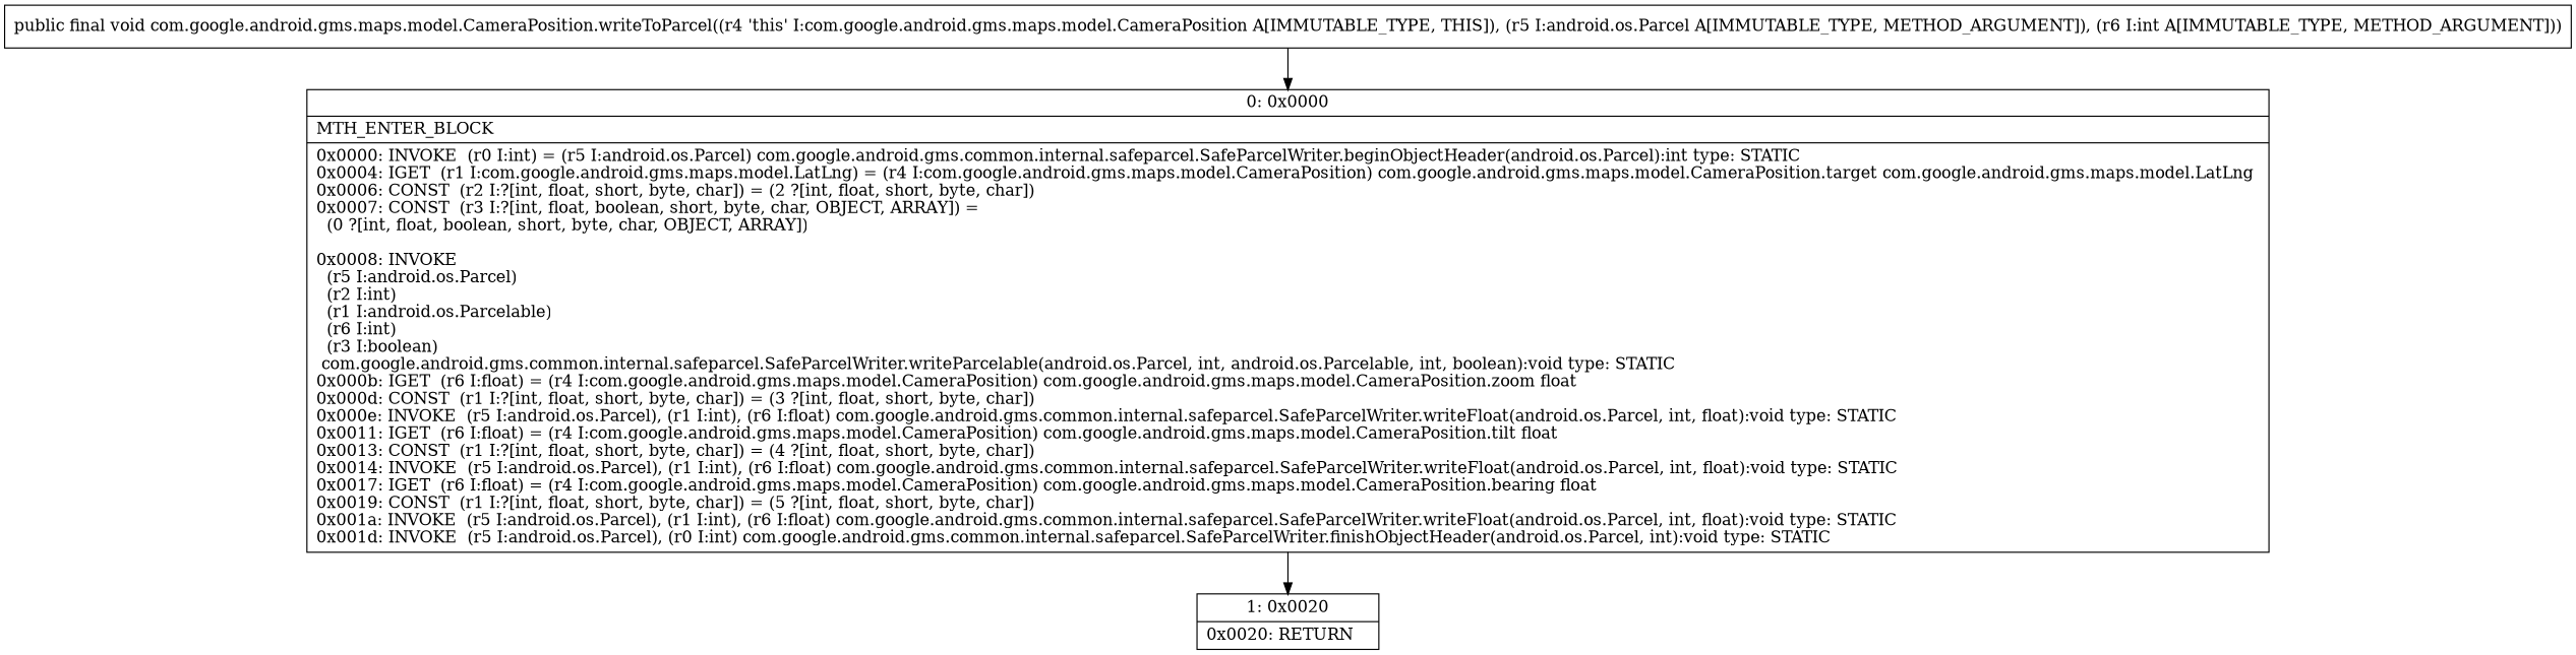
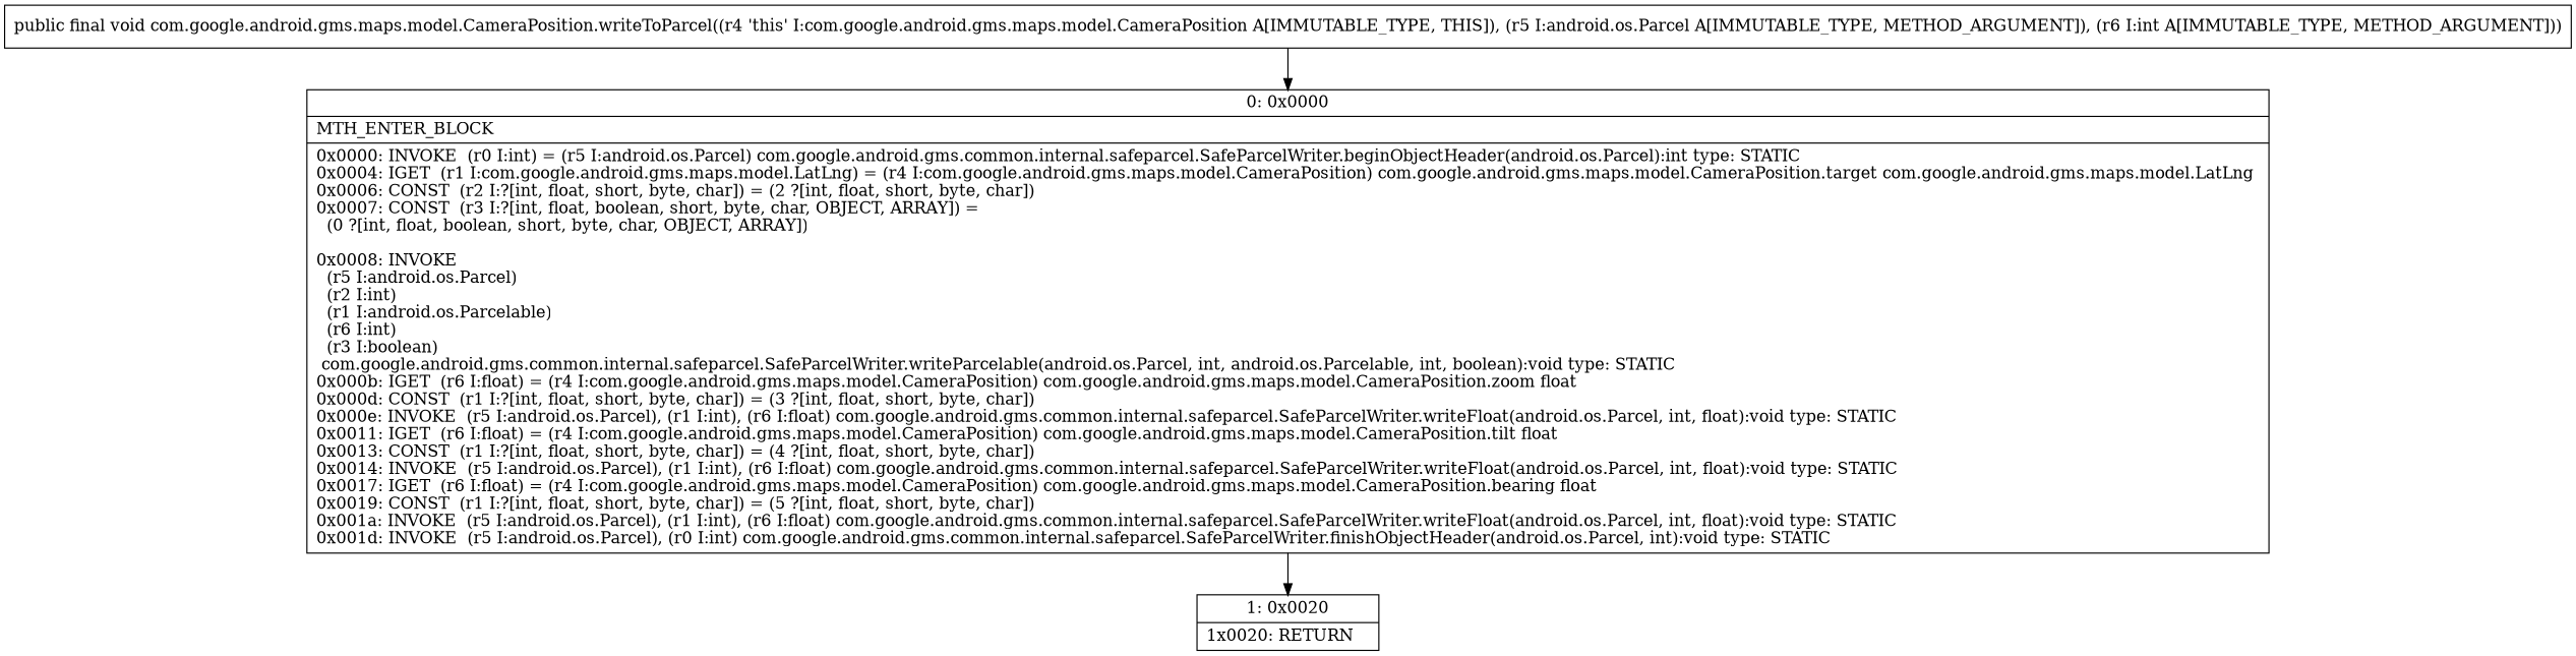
  digraph {
    node [shape=record]
    n1 [label="{0\:\ 0x0000|MTH_ENTER_BLOCK\l|0x0000: INVOKE  (r0 I:int) = (r5 I:android.os.Parcel) com.google.android.gms.common.internal.safeparcel.SafeParcelWriter.beginObjectHeader(android.os.Parcel):int type: STATIC \l0x0004: IGET  (r1 I:com.google.android.gms.maps.model.LatLng) = (r4 I:com.google.android.gms.maps.model.CameraPosition) com.google.android.gms.maps.model.CameraPosition.target com.google.android.gms.maps.model.LatLng \l0x0006: CONST  (r2 I:?[int, float, short, byte, char]) = (2 ?[int, float, short, byte, char]) \l0x0007: CONST  (r3 I:?[int, float, boolean, short, byte, char, OBJECT, ARRAY]) = \l  (0 ?[int, float, boolean, short, byte, char, OBJECT, ARRAY])\l \l0x0008: INVOKE  \l  (r5 I:android.os.Parcel)\l  (r2 I:int)\l  (r1 I:android.os.Parcelable)\l  (r6 I:int)\l  (r3 I:boolean)\l com.google.android.gms.common.internal.safeparcel.SafeParcelWriter.writeParcelable(android.os.Parcel, int, android.os.Parcelable, int, boolean):void type: STATIC \l0x000b: IGET  (r6 I:float) = (r4 I:com.google.android.gms.maps.model.CameraPosition) com.google.android.gms.maps.model.CameraPosition.zoom float \l0x000d: CONST  (r1 I:?[int, float, short, byte, char]) = (3 ?[int, float, short, byte, char]) \l0x000e: INVOKE  (r5 I:android.os.Parcel), (r1 I:int), (r6 I:float) com.google.android.gms.common.internal.safeparcel.SafeParcelWriter.writeFloat(android.os.Parcel, int, float):void type: STATIC \l0x0011: IGET  (r6 I:float) = (r4 I:com.google.android.gms.maps.model.CameraPosition) com.google.android.gms.maps.model.CameraPosition.tilt float \l0x0013: CONST  (r1 I:?[int, float, short, byte, char]) = (4 ?[int, float, short, byte, char]) \l0x0014: INVOKE  (r5 I:android.os.Parcel), (r1 I:int), (r6 I:float) com.google.android.gms.common.internal.safeparcel.SafeParcelWriter.writeFloat(android.os.Parcel, int, float):void type: STATIC \l0x0017: IGET  (r6 I:float) = (r4 I:com.google.android.gms.maps.model.CameraPosition) com.google.android.gms.maps.model.CameraPosition.bearing float \l0x0019: CONST  (r1 I:?[int, float, short, byte, char]) = (5 ?[int, float, short, byte, char]) \l0x001a: INVOKE  (r5 I:android.os.Parcel), (r1 I:int), (r6 I:float) com.google.android.gms.common.internal.safeparcel.SafeParcelWriter.writeFloat(android.os.Parcel, int, float):void type: STATIC \l0x001d: INVOKE  (r5 I:android.os.Parcel), (r0 I:int) com.google.android.gms.common.internal.safeparcel.SafeParcelWriter.finishObjectHeader(android.os.Parcel, int):void type: STATIC \l}"]
-   n2 [label="{1\:\ 0x0020|0x0020: RETURN   \l}"]
+   n2 [label="{1\:\ 0x0020|1x0020: RETURN   \l}"]
    n3 [label="{public final void com.google.android.gms.maps.model.CameraPosition.writeToParcel((r4 'this' I:com.google.android.gms.maps.model.CameraPosition A[IMMUTABLE_TYPE, THIS]), (r5 I:android.os.Parcel A[IMMUTABLE_TYPE, METHOD_ARGUMENT]), (r6 I:int A[IMMUTABLE_TYPE, METHOD_ARGUMENT])) }"]
    n1 -> n2
    n3 -> n1
  }
